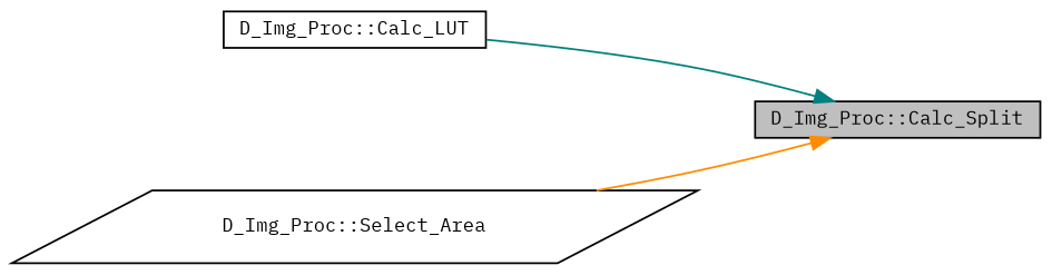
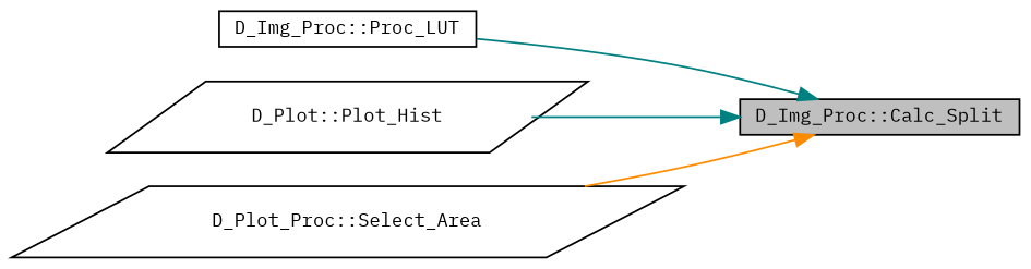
  digraph {
    fontname="IBM Plex Mono"
    rankdir=RL
    node [color=black fillcolor=white fontname="IBM Plex Mono" fontsize=10 shape=box style=filled]
    edge [color=teal dir=back fontname="IBM Plex Mono" fontsize=10 labelfontname=Helvetica labelfontsize=10 style=solid]
    n1 [fillcolor=grey75 fontcolor=black height=0.2 label="D_Img_Proc::Calc_Split" width=0.4]
-   n2 [height=0.2 label="D_Img_Proc::Calc_LUT" width=0.4]
-   n4 [height=0.2 label="D_Img_Proc::Select_Area" shape=parallelogram width=0.4]
+   n2 [height=0.2 label="D_Img_Proc::Proc_LUT" width=0.4]
+   n3 [height=0.2 label="D_Plot::Plot_Hist" shape=parallelogram width=0.4]
+   n4 [height=0.2 label="D_Plot_Proc::Select_Area" shape=parallelogram width=0.4]
    n1 -> n2
+   n1 -> n3
    n1 -> n4 [color=darkorange]
  }
